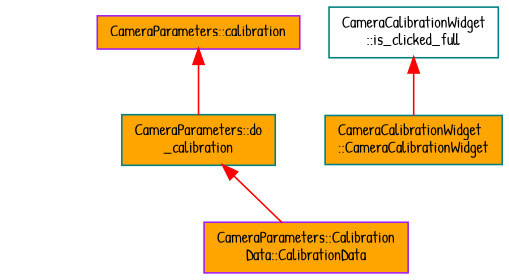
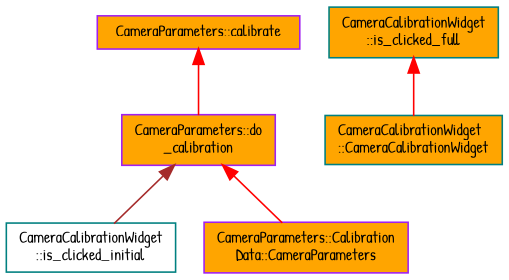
  digraph {
    fontname="Patrick Hand"
    rankdir=TB
    node [color=purple fillcolor=orange fontname="Patrick Hand" fontsize=10 shape=record style=filled]
    edge [color=red dir=back fontname="Patrick Hand" fontsize=10 labelfontname=Helvetica labelfontsize=10 style=solid]
-   n1 [height=0.2 label="CameraParameters::calibration" width=0.4]
-   n2 [color=teal height=0.2 label="CameraParameters::do\l_calibration" width=0.4]
-   n4 [height=0.2 label="CameraParameters::Calibration\lData::CalibrationData" width=0.4]
-   n5 [color=teal fillcolor=white height=0.2 label="CameraCalibrationWidget\l::is_clicked_full" width=0.4]
+   n1 [height=0.2 label="CameraParameters::calibrate" width=0.4]
+   n2 [height=0.2 label="CameraParameters::do\l_calibration" width=0.4]
+   n3 [color=teal fillcolor=white height=0.2 label="CameraCalibrationWidget\l::is_clicked_initial" width=0.4]
+   n4 [height=0.2 label="CameraParameters::Calibration\lData::CameraParameters" width=0.4]
+   n5 [color=teal height=0.2 label="CameraCalibrationWidget\l::is_clicked_full" width=0.4]
    n6 [color=teal height=0.2 label="CameraCalibrationWidget\l::CameraCalibrationWidget" width=0.4]
    n1 -> n2
+   n2 -> n3 [color=brown]
    n2 -> n4
    n5 -> n6
  }
